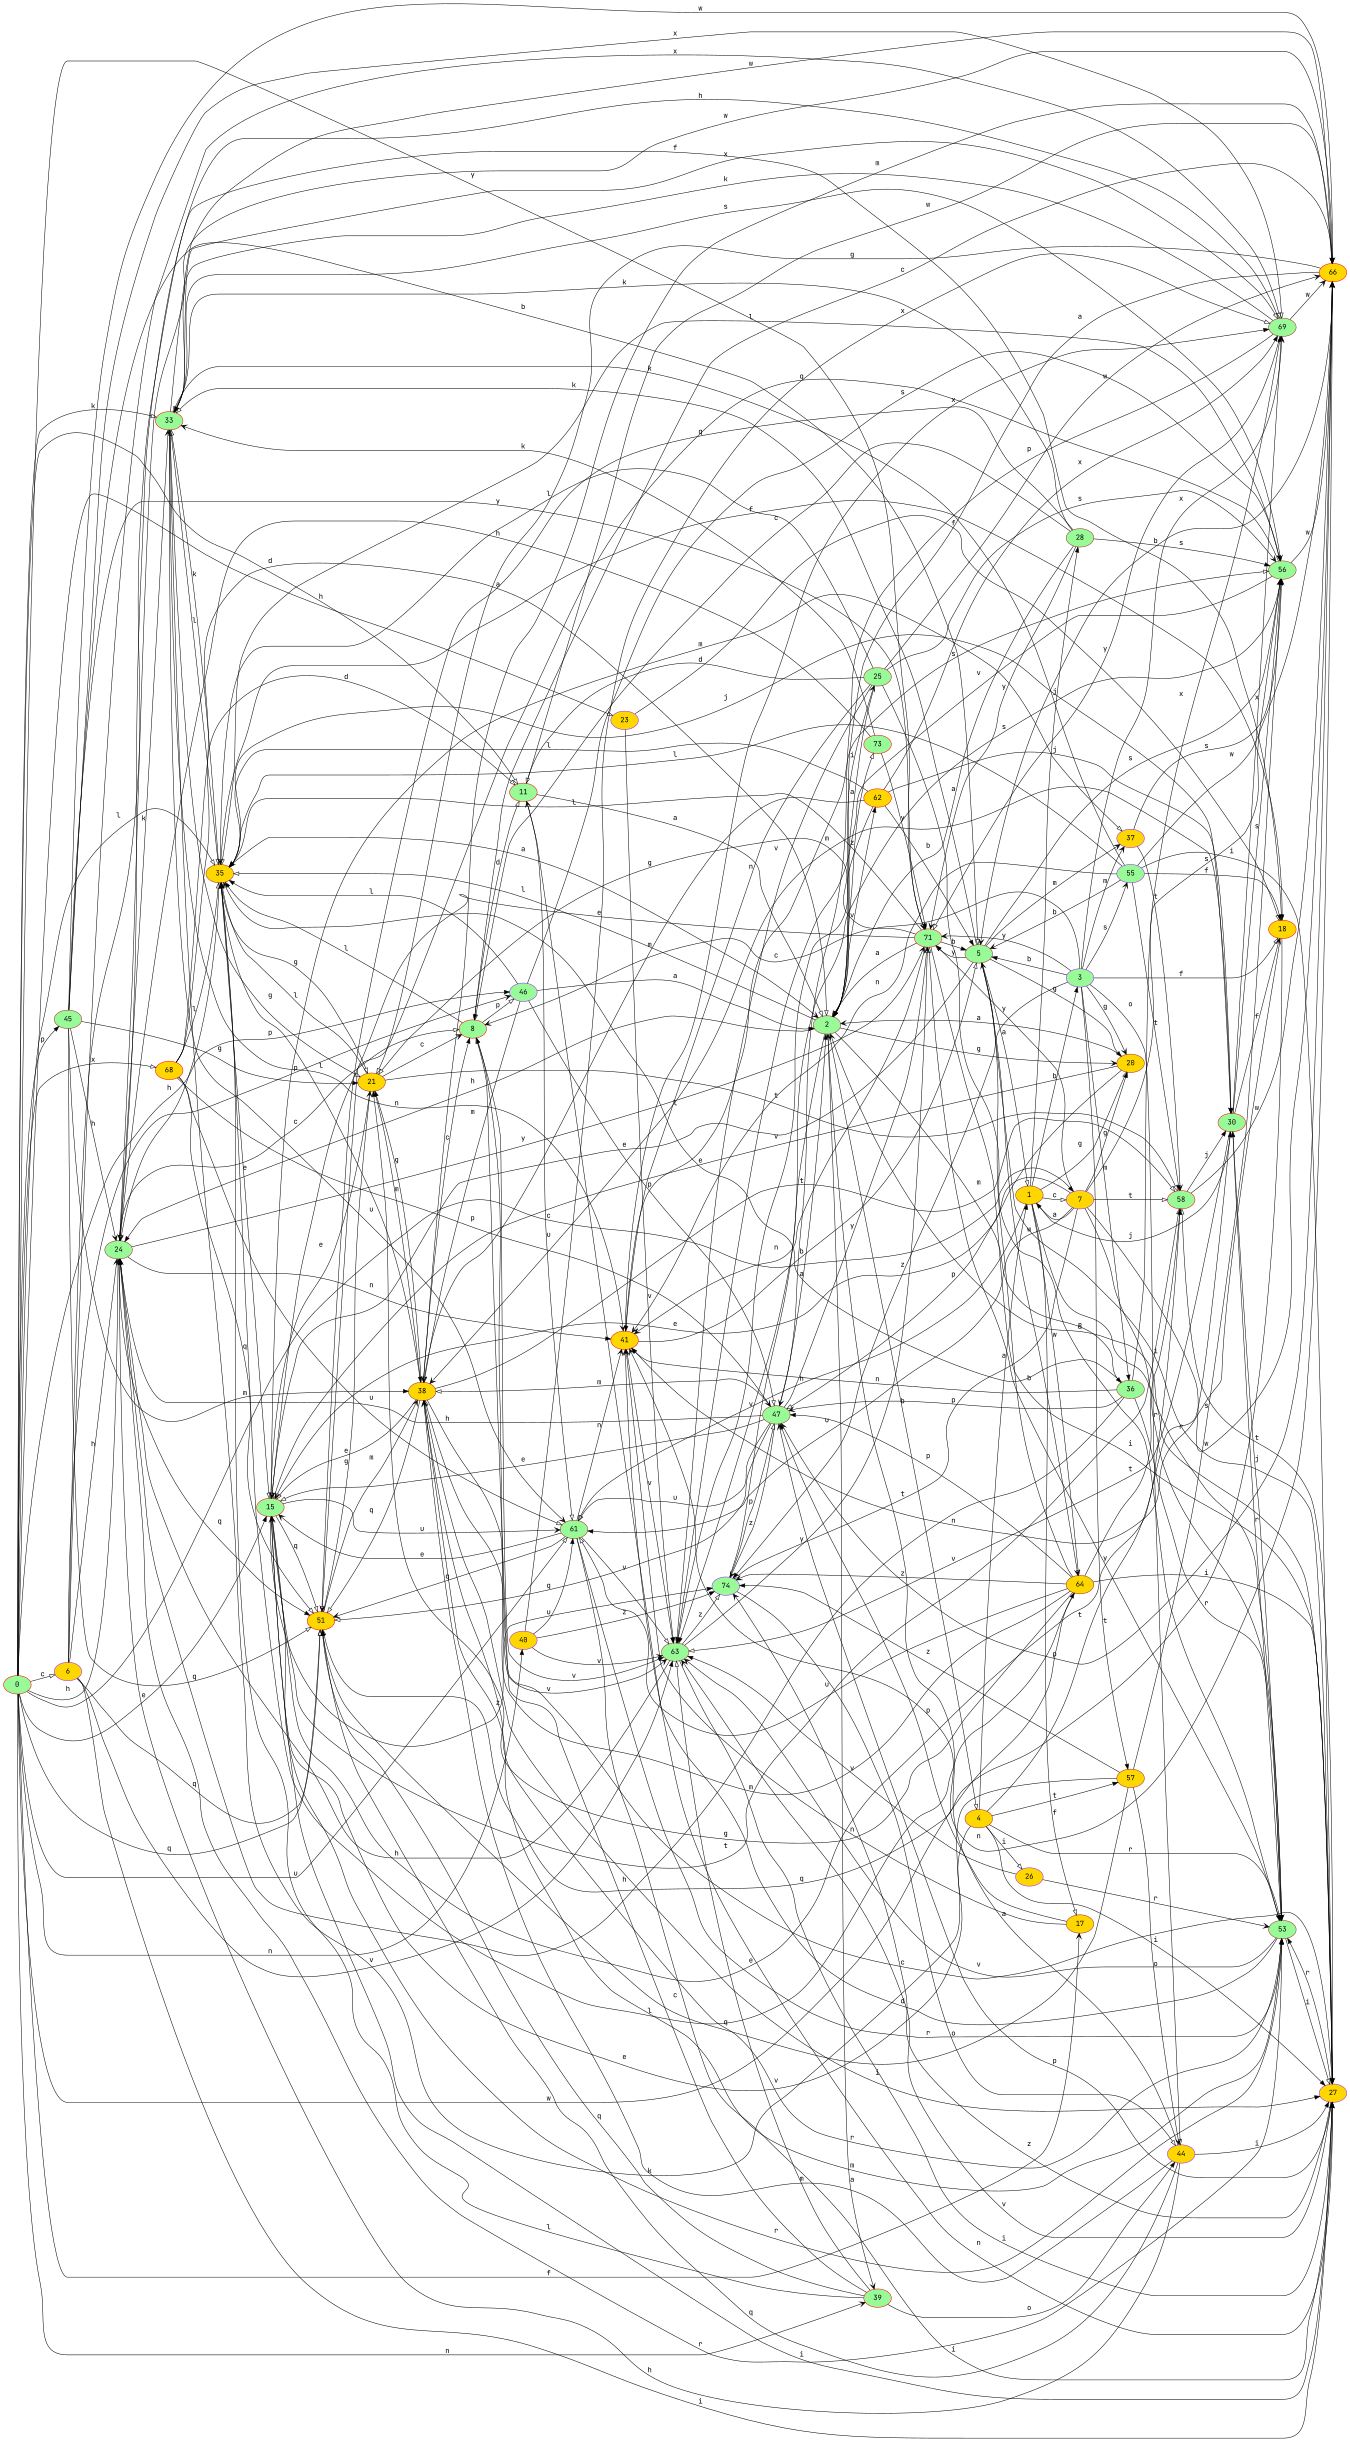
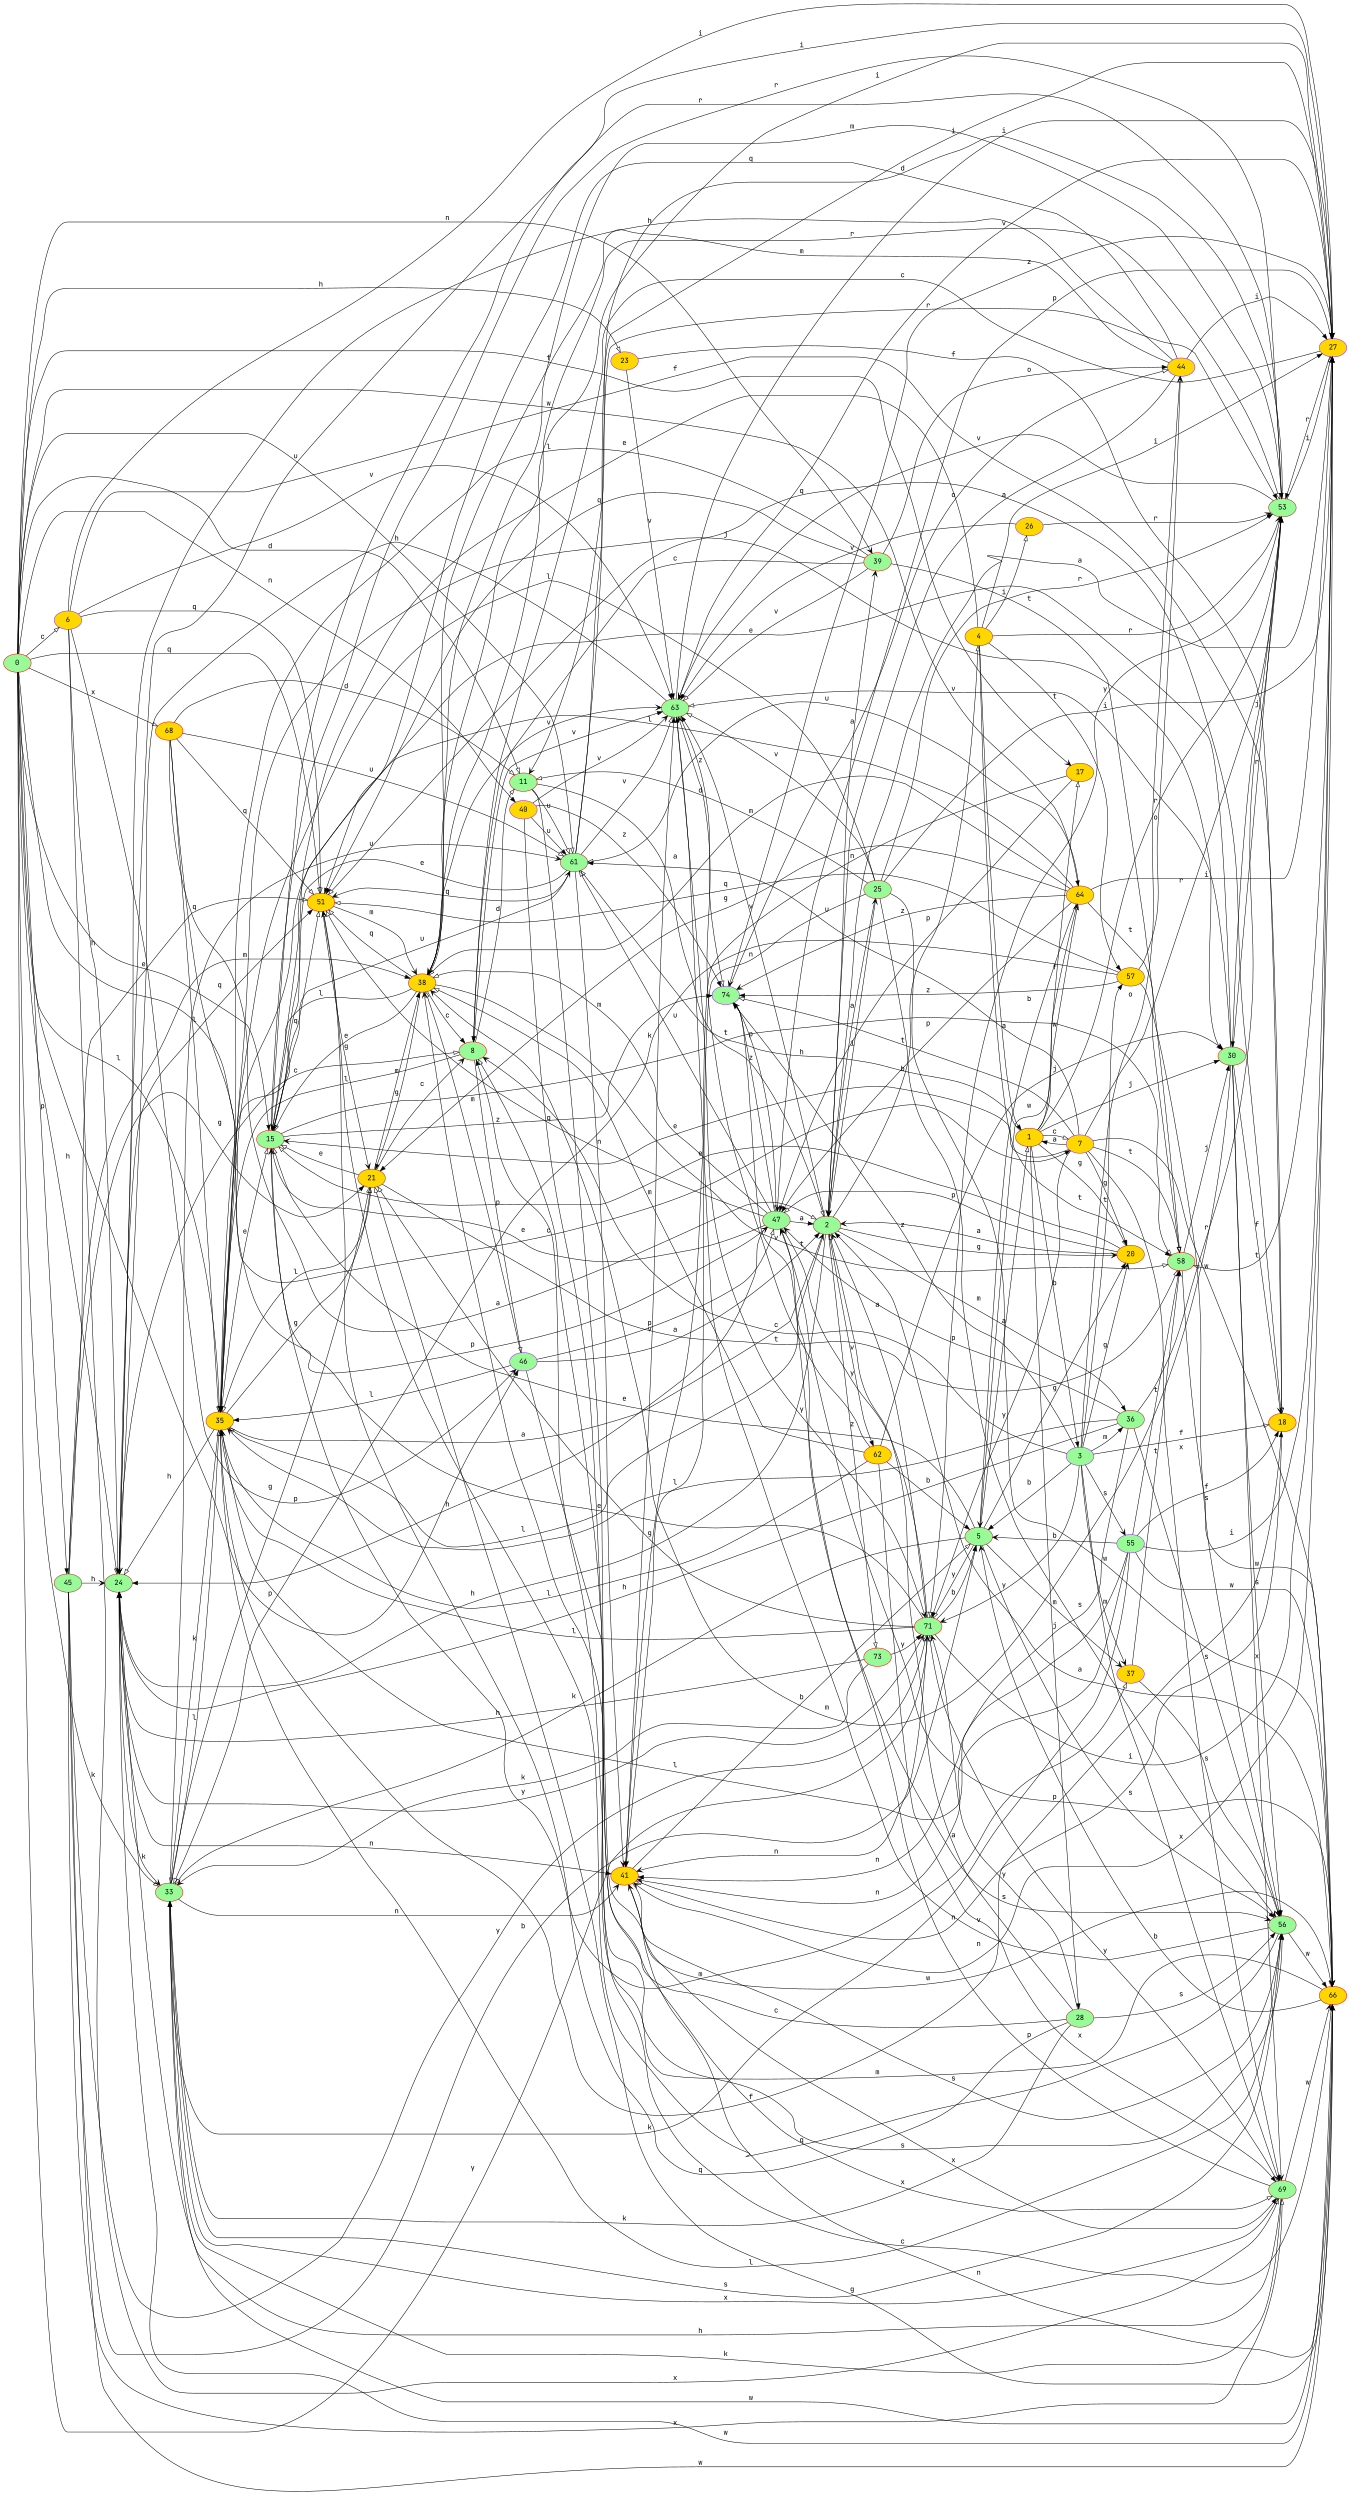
  strict digraph {
    fontname="JetBrains Mono"
    rankdir=LR
    node [color=brown fillcolor=palegreen fontname="JetBrains Mono" style=filled]
    edge [arrowhead=onormal fontname="JetBrains Mono"]
    0 [color=red]
    6 [color=purple fillcolor=gold]
    7 [color=purple fillcolor=gold]
    11 [color=red]
    15 [color=red]
    17 [fillcolor=gold]
    23 [color=purple fillcolor=gold]
    24
    33 [color=red]
    35 [fillcolor=gold]
    39 [color=red]
    40 [color=purple fillcolor=gold]
    45
    46 [color=purple]
    51 [color=red fillcolor=gold]
    61
    64 [fillcolor=gold]
    68 [color=red fillcolor=gold]
    71 [color=red]
    63
    18 [color=red fillcolor=gold]
    69
    27 [color=purple fillcolor=gold]
    1 [fillcolor=gold]
    20 [fillcolor=gold]
    53
    74 [color=purple]
    58 [color=red]
    66 [color=red fillcolor=gold]
    2
    37 [color=purple fillcolor=gold]
    41 [color=red fillcolor=gold]
    47
    8 [color=red]
    56
    21 [fillcolor=gold]
    30 [color=red]
    44 [color=purple fillcolor=gold]
    5
    38 [fillcolor=gold]
    3 [color=purple]
    28
    36
    55 [color=purple]
    57 [fillcolor=gold]
    4 [fillcolor=gold]
    25
    62 [color=red fillcolor=gold]
    73 [color=red]
    26 [color=purple fillcolor=gold]
    0 -> 6 [label=c]
    0 -> 7 [arrowhead=normal label=c]
    0 -> 11 [label=d]
    0 -> 15 [arrowhead=normal label=e]
    0 -> 17 [arrowhead=vee label=f]
    0 -> 23 [label=h]
    0 -> 24 [label=h]
    0 -> 33 [label=k]
    0 -> 35 [label=l]
    0 -> 39 [arrowhead=vee label=n]
    0 -> 40 [arrowhead=normal label=n]
    0 -> 45 [arrowhead=normal label=p]
    0 -> 46 [arrowhead=normal label=p]
    0 -> 51 [label=q]
    0 -> 61 [label=u]
    0 -> 64 [arrowhead=normal label=w]
    0 -> 68 [label=x]
    0 -> 71 [arrowhead=vee label=y]
    6 -> 24 [arrowhead=vee label=h]
    6 -> 46 [arrowhead=vee label=p]
    6 -> 51 [label=q]
    6 -> 63 [arrowhead=normal label=v]
    6 -> 18 [label=f]
    6 -> 69 [label=x]
    6 -> 27 [label=i]
    7 -> 15 [arrowhead=vee label=e]
    7 -> 61 [arrowhead=normal label=u]
    7 -> 71 [arrowhead=normal label=y]
    7 -> 69 [arrowhead=normal label=x]
    7 -> 1 [arrowhead=normal label=a]
    7 -> 20 [arrowhead=normal label=g]
    7 -> 53 [arrowhead=vee label=r]
    7 -> 74 [label=t]
    7 -> 58 [label=t]
    7 -> 66 [label=w]
    11 -> 61 [label=u]
    11 -> 66 [label=w]
    11 -> 2 [label=a]
    15 -> 51 [label=q]
    15 -> 61 [arrowhead=vee label=u]
    15 -> 27 [arrowhead=vee label=i]
    15 -> 53 [label=r]
    15 -> 74 [arrowhead=normal label=z]
    15 -> 58 [label=t]
    15 -> 37 [label=m]
    17 -> 41 [arrowhead=vee label=n]
    17 -> 47 [arrowhead=normal label=p]
    23 -> 63 [arrowhead=normal label=v]
    23 -> 18 [label=f]
    24 -> 33 [arrowhead=vee label=k]
    24 -> 51 [arrowhead=normal label=q]
    24 -> 71 [arrowhead=vee label=y]
    24 -> 53 [arrowhead=normal label=r]
    24 -> 66 [arrowhead=vee label=w]
    24 -> 41 [arrowhead=normal label=n]
    24 -> 8 [label=c]
    33 -> 35 [label=l]
    33 -> 61 [arrowhead=vee label=u]
    33 -> 69 [label=x]
    33 -> 66 [arrowhead=normal label=w]
    33 -> 41 [arrowhead=vee label=n]
    33 -> 56 [arrowhead=vee label=s]
    33 -> 21 [label=g]
    35 -> 15 [label=e]
    35 -> 24 [label=h]
    35 -> 33 [label=k]
    35 -> 18 [arrowhead=normal label=f]
    35 -> 2 [arrowhead=vee label=a]
    35 -> 21 [label=g]
    35 -> 30 [arrowhead=normal label=j]
    39 -> 35 [label=l]
    39 -> 51 [arrowhead=normal label=q]
    39 -> 63 [label=v]
+   39 -> 58 [label=t]
    39 -> 8 [label=c]
    39 -> 44 [arrowhead=normal label=o]
    40 -> 61 [arrowhead=normal label=u]
    40 -> 63 [arrowhead=vee label=v]
    40 -> 69 [label=x]
    40 -> 74 [arrowhead=normal label=z]
    45 -> 24 [arrowhead=vee label=h]
    45 -> 51 [label=q]
    45 -> 71 [label=y]
    45 -> 69 [label=x]
    45 -> 66 [arrowhead=normal label=w]
    45 -> 21 [arrowhead=normal label=g]
    45 -> 5 [label=b]
    45 -> 38 [arrowhead=normal label=m]
    46 -> 35 [arrowhead=normal label=l]
    46 -> 2 [arrowhead=normal label=a]
    46 -> 47 [label=p]
    46 -> 56 [arrowhead=normal label=s]
    46 -> 38 [label=m]
    51 -> 21 [arrowhead=vee label=g]
    51 -> 38 [arrowhead=vee label=m]
    61 -> 15 [arrowhead=vee label=e]
    61 -> 51 [arrowhead=vee label=q]
    61 -> 63 [label=v]
    61 -> 27 [arrowhead=normal label=i]
    61 -> 53 [arrowhead=normal label=r]
    61 -> 41 [arrowhead=vee label=n]
    64 -> 35 [arrowhead=normal label=l]
    64 -> 61 [label=u]
    64 -> 27 [arrowhead=vee label=i]
    64 -> 74 [arrowhead=vee label=z]
    64 -> 58 [label=t]
    64 -> 47 [arrowhead=normal label=p]
    64 -> 21 [arrowhead=normal label=g]
    64 -> 5 [arrowhead=vee label=b]
    64 -> 38 [label=m]
    68 -> 11 [label=d]
    68 -> 35 [label=l]
    68 -> 51 [label=q]
    68 -> 61 [label=u]
    68 -> 2 [label=a]
    68 -> 47 [arrowhead=vee label=p]
    71 -> 15 [arrowhead=vee label=e]
    71 -> 35 [arrowhead=normal label=l]
    71 -> 27 [label=i]
    71 -> 2 [arrowhead=vee label=a]
    71 -> 41 [arrowhead=vee label=n]
    71 -> 21 [label=g]
    71 -> 5 [arrowhead=normal label=b]
    63 -> 24 [arrowhead=vee label=h]
    63 -> 71 [arrowhead=vee label=y]
    63 -> 27 [arrowhead=normal label=i]
    63 -> 74 [label=z]
    18 -> 51 [label=q]
    18 -> 41 [label=n]
    69 -> 24 [label=h]
    69 -> 33 [arrowhead=normal label=k]
    69 -> 71 [label=y]
    69 -> 66 [arrowhead=vee label=w]
    69 -> 47 [arrowhead=vee label=p]
    27 -> 63 [arrowhead=vee label=v]
    27 -> 53 [arrowhead=normal label=r]
    27 -> 74 [arrowhead=vee label=z]
    27 -> 58 [label=t]
    27 -> 2 [arrowhead=vee label=a]
    27 -> 41 [arrowhead=vee label=n]
    27 -> 47 [arrowhead=vee label=p]
    27 -> 8 [arrowhead=normal label=c]
    1 -> 7 [label=c]
    1 -> 17 [label=f]
    1 -> 61 [label=h]
    1 -> 64 [label=w]
    1 -> 20 [label=g]
    1 -> 53 [arrowhead=normal label=r]
    1 -> 30 [arrowhead=normal label=j]
    1 -> 3 [arrowhead=normal label=b]
    1 -> 28 [arrowhead=normal label=j]
    20 -> 15 [label=e]
    20 -> 2 [arrowhead=vee label=a]
    20 -> 47 [label=p]
    53 -> 11 [arrowhead=vee label=d]
    53 -> 71 [label=y]
    53 -> 63 [arrowhead=vee label=v]
    53 -> 27 [label=i]
    53 -> 30 [arrowhead=normal label=j]
    53 -> 38 [arrowhead=vee label=m]
    74 -> 47 [label=p]
    74 -> 56 [arrowhead=vee label=s]
    74 -> 44 [label=o]
    58 -> 66 [arrowhead=vee label=w]
    58 -> 30 [arrowhead=normal label=j]
    66 -> 2 [arrowhead=normal label=a]
    66 -> 41 [arrowhead=vee label=n]
    66 -> 47 [arrowhead=vee label=p]
    66 -> 8 [arrowhead=normal label=c]
    66 -> 21 [label=g]
    66 -> 5 [arrowhead=vee label=b]
    66 -> 38 [arrowhead=vee label=m]
    2 -> 24 [arrowhead=normal label=h]
    2 -> 35 [label=l]
    2 -> 39 [arrowhead=vee label=a]
    2 -> 63 [arrowhead=normal label=v]
    2 -> 20 [arrowhead=vee label=g]
    2 -> 36 [arrowhead=normal label=m]
    2 -> 4 [label=b]
    2 -> 25 [arrowhead=vee label=i]
    2 -> 62 [arrowhead=normal label=v]
    2 -> 73 [label=z]
    37 -> 58 [arrowhead=vee label=t]
    37 -> 56 [arrowhead=vee label=s]
    41 -> 63 [arrowhead=normal label=v]
    41 -> 69 [arrowhead=normal label=x]
    41 -> 56 [label=s]
    41 -> 5 [label=b]
    47 -> 15 [label=e]
    47 -> 24 [arrowhead=normal label=h]
    47 -> 51 [label=q]
    47 -> 61 [label=u]
    47 -> 71 [label=y]
    47 -> 74 [arrowhead=vee label=z]
    47 -> 2 [arrowhead=normal label=a]
    47 -> 38 [label=m]
    8 -> 11 [label=d]
    8 -> 35 [arrowhead=normal label=l]
    8 -> 46 [label=p]
    8 -> 63 [arrowhead=normal label=v]
    56 -> 35 [label=l]
    56 -> 51 [arrowhead=vee label=q]
    56 -> 63 [arrowhead=normal label=v]
    56 -> 66 [arrowhead=normal label=w]
    21 -> 15 [label=e]
    21 -> 35 [label=l]
    21 -> 58 [label=t]
    21 -> 8 [arrowhead=vee label=c]
    21 -> 38 [arrowhead=normal label=m]
    30 -> 15 [arrowhead=vee label=e]
    30 -> 63 [label=v]
    30 -> 18 [arrowhead=vee label=f]
    30 -> 69 [arrowhead=vee label=x]
    30 -> 53 [label=r]
    30 -> 56 [arrowhead=normal label=s]
    30 -> 38 [arrowhead=vee label=m]
    44 -> 24 [arrowhead=vee label=h]
    44 -> 51 [arrowhead=normal label=q]
    44 -> 27 [arrowhead=normal label=i]
    44 -> 2 [arrowhead=vee label=a]
    44 -> 38 [arrowhead=vee label=m]
    5 -> 15 [label=e]
    5 -> 33 [label=k]
    5 -> 64 [arrowhead=vee label=w]
    5 -> 71 [label=y]
-   5 -> 27 [label=i]
+   25 -> 27 [label=i]
    5 -> 1 [label=a]
    5 -> 20 [arrowhead=normal label=g]
    5 -> 37 [arrowhead=vee label=m]
    5 -> 56 [arrowhead=normal label=s]
    38 -> 15 [label=e]
    38 -> 35 [arrowhead=vee label=l]
    38 -> 51 [label=q]
    38 -> 63 [arrowhead=vee label=v]
    38 -> 27 [arrowhead=normal label=i]
    38 -> 53 [label=r]
    38 -> 58 [label=t]
    38 -> 8 [arrowhead=normal label=c]
    38 -> 21 [arrowhead=normal label=g]
    3 -> 71 [arrowhead=vee label=y]
    3 -> 18 [label=f]
    3 -> 69 [arrowhead=vee label=x]
    3 -> 20 [arrowhead=vee label=g]
    3 -> 74 [arrowhead=normal label=z]
    3 -> 37 [arrowhead=vee label=m]
    3 -> 8 [arrowhead=vee label=c]
    3 -> 44 [label=o]
    3 -> 5 [arrowhead=normal label=b]
    3 -> 36 [arrowhead=normal label=m]
    3 -> 55 [arrowhead=vee label=s]
    3 -> 57 [arrowhead=normal label=t]
    28 -> 33 [arrowhead=normal label=k]
    28 -> 51 [label=q]
    28 -> 71 [arrowhead=vee label=y]
    28 -> 2 [label=a]
    28 -> 8 [label=c]
    28 -> 56 [arrowhead=normal label=s]
    36 -> 24 [arrowhead=normal label=h]
    36 -> 35 [arrowhead=vee label=l]
    36 -> 53 [label=r]
    36 -> 41 [arrowhead=normal label=n]
    36 -> 47 [arrowhead=vee label=p]
    36 -> 56 [arrowhead=vee label=s]
    55 -> 33 [label=k]
    55 -> 35 [label=l]
    55 -> 18 [arrowhead=normal label=f]
    55 -> 27 [arrowhead=normal label=i]
    55 -> 58 [arrowhead=normal label=t]
    55 -> 66 [arrowhead=vee label=w]
    55 -> 41 [arrowhead=vee label=n]
    55 -> 5 [arrowhead=vee label=b]
    57 -> 33 [label=k]
    57 -> 51 [label=q]
    57 -> 74 [arrowhead=normal label=z]
    57 -> 56 [arrowhead=normal label=s]
    57 -> 44 [arrowhead=vee label=o]
    4 -> 15 [arrowhead=vee label=e]
    4 -> 27 [arrowhead=normal label=i]
    4 -> 1 [arrowhead=normal label=a]
    4 -> 53 [arrowhead=vee label=r]
    4 -> 58 [arrowhead=normal label=t]
    4 -> 57 [arrowhead=normal label=t]
    4 -> 26 [label=i]
    25 -> 11 [label=d]
    25 -> 35 [arrowhead=vee label=l]
    25 -> 63 [label=v]
    25 -> 53 [arrowhead=normal label=r]
    25 -> 66 [arrowhead=vee label=w]
    25 -> 2 [label=a]
    25 -> 41 [arrowhead=normal label=n]
    25 -> 56 [arrowhead=vee label=s]
    62 -> 35 [arrowhead=vee label=l]
    62 -> 63 [arrowhead=vee label=v]
    62 -> 69 [arrowhead=normal label=x]
    62 -> 30 [arrowhead=vee label=j]
    62 -> 5 [arrowhead=normal label=b]
    62 -> 38 [label=m]
    73 -> 24 [arrowhead=vee label=h]
    73 -> 33 [arrowhead=vee label=k]
    73 -> 71 [arrowhead=normal label=y]
    26 -> 63 [arrowhead=normal label=v]
    26 -> 53 [arrowhead=vee label=r]
  }
